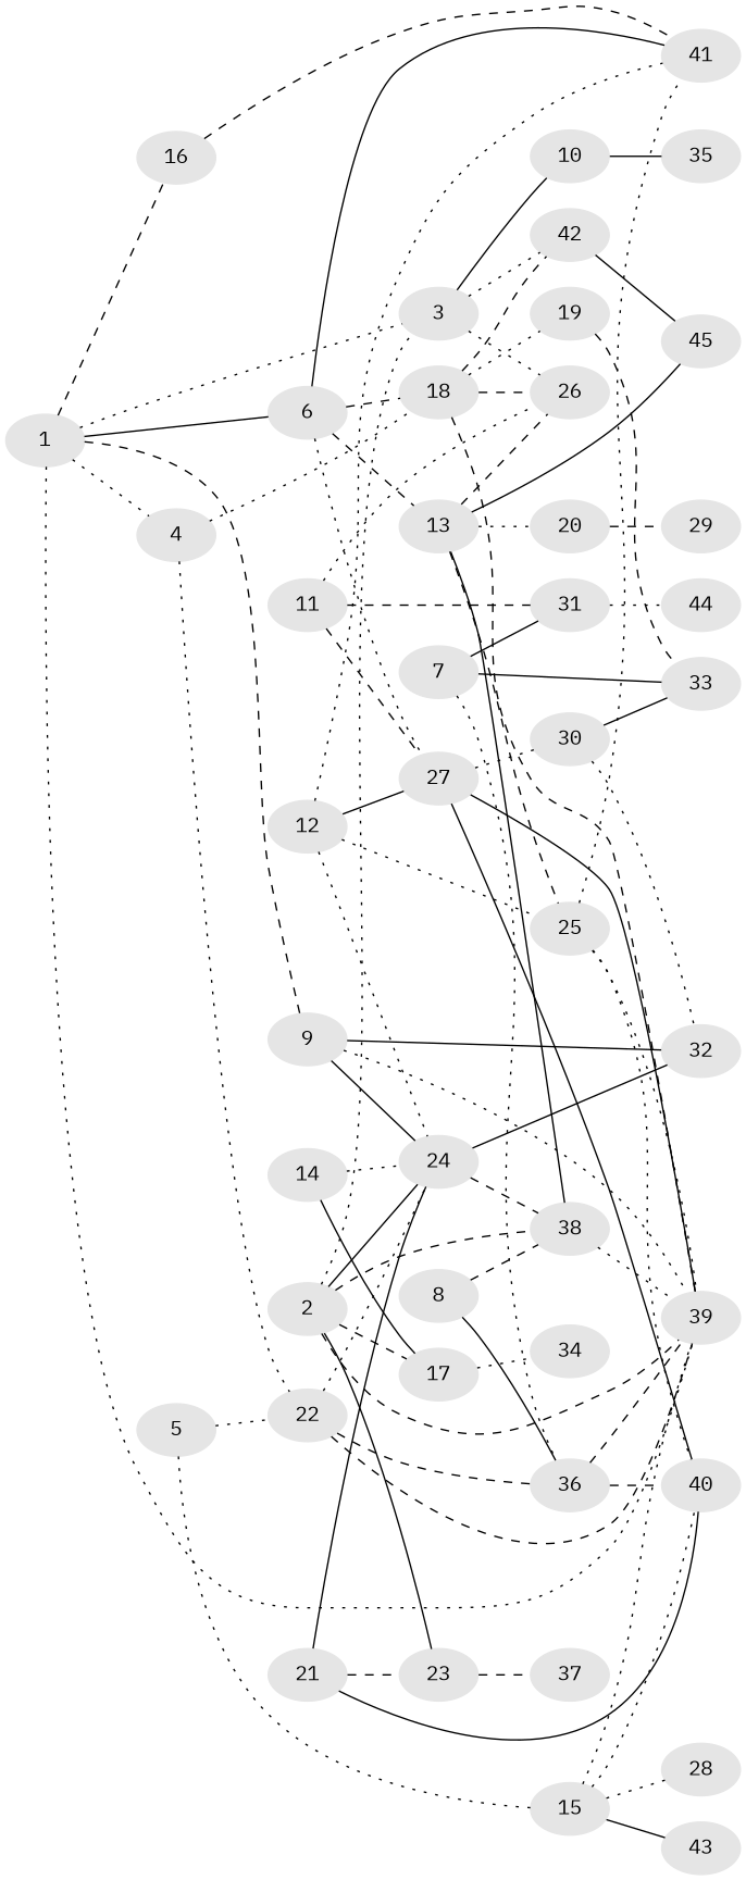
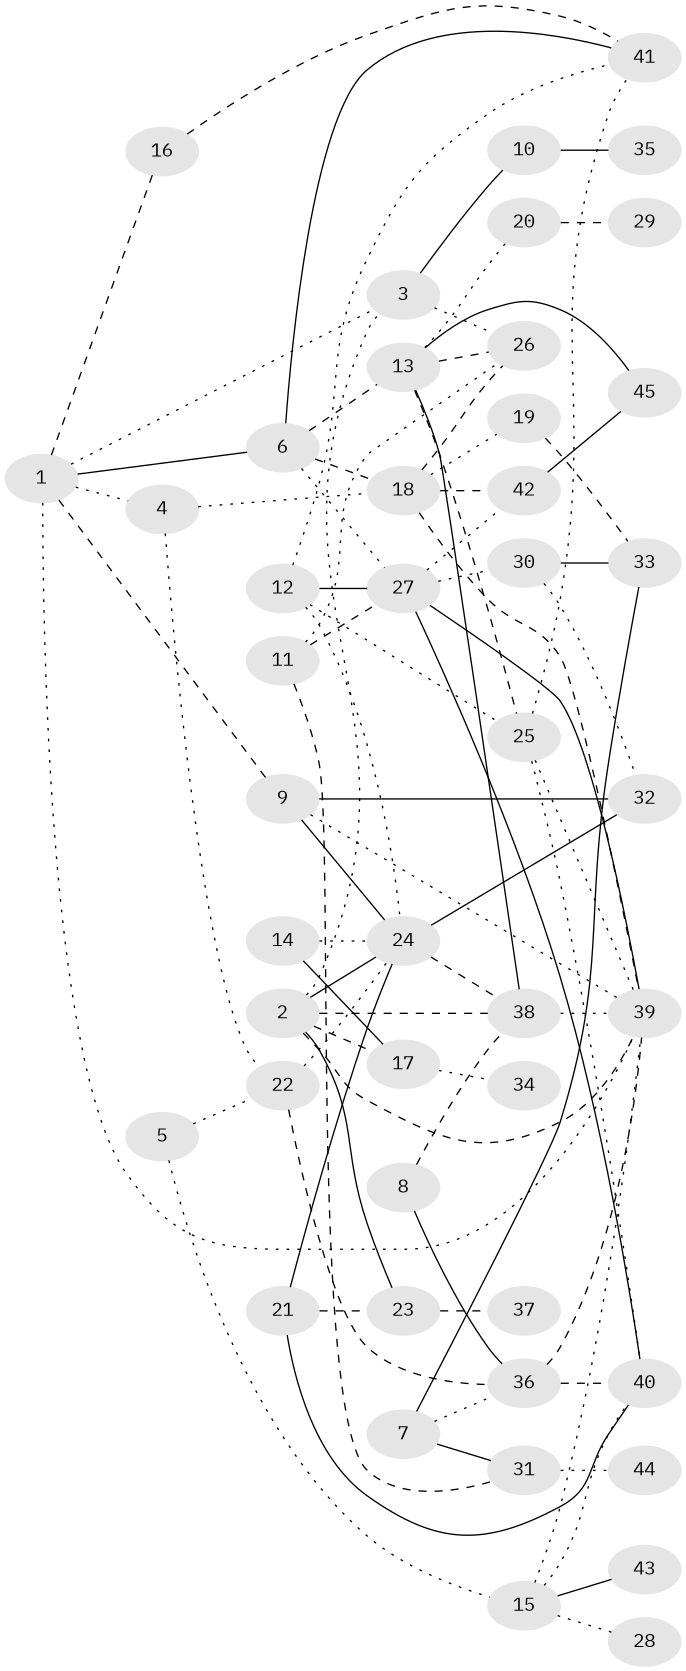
  graph {
    fontname="IBM Plex Mono"
    rankdir=LR
    node [color=gray90 fontname="IBM Plex Mono" style=filled]
    edge [fontname="IBM Plex Mono" style=dotted weight=1.0]
    1
    3
    4
    6
    9
    16
    39
    10
    26
    18
    22
    13
    27
    41
    24
    32
    2
    17
    23
    38
    34
    37
    35
    5
    15
    19
    42
    28
    40
    43
    36
    25
    20
    45
    30
    7
    31
    33
    44
    8
    11
    12
    29
    14
    21
    1 -- 3
    1 -- 4
    1 -- 6 [style=solid]
    1 -- 9 [style=dashed]
    1 -- 16 [style=dashed]
    1 -- 39
    3 -- 10 [style=solid]
    3 -- 26
    4 -- 18
    4 -- 22
    6 -- 18 [style=dashed]
    6 -- 13 [style=dashed]
    6 -- 27
    6 -- 41 [style=solid]
    9 -- 39
    9 -- 24 [style=solid]
    9 -- 32 [style=solid weight=2.0]
    16 -- 41 [style=dashed]
    10 -- 35 [style=solid]
    18 -- 39 [style=dashed]
    18 -- 26 [style=dashed]
    18 -- 19
    18 -- 42 [style=dashed]
-   22 -- 39 [style=dashed]
    22 -- 24 [weight=2.0]
    22 -- 36 [style=dashed]
    13 -- 26 [style=dashed]
    13 -- 38 [style=solid]
    13 -- 25 [style=dashed]
    13 -- 20
    13 -- 45 [style=solid]
    27 -- 39 [style=solid]
-   3 -- 42
+   27 -- 42
    27 -- 40 [style=solid]
    27 -- 30
    24 -- 32 [style=solid]
    24 -- 38 [style=dashed]
    2 -- 3
    2 -- 39 [style=dashed]
    2 -- 24 [style=solid]
    2 -- 17 [style=dashed]
    2 -- 23 [style=solid]
    2 -- 38 [style=dashed]
    17 -- 34
    23 -- 37 [style=dashed]
    38 -- 39
    5 -- 22
    5 -- 15
    15 -- 39
    15 -- 28
    15 -- 40
    15 -- 43 [style=solid]
    19 -- 33 [style=dashed]
    42 -- 45 [style=solid]
    36 -- 39 [style=dashed]
    36 -- 40 [style=dashed]
    25 -- 39
    25 -- 41
    25 -- 40
    20 -- 29 [style=dashed]
    30 -- 32
    30 -- 33 [style=solid]
    7 -- 36
    7 -- 31 [style=solid]
    7 -- 33 [style=solid]
    31 -- 44
    8 -- 38 [style=dashed]
    8 -- 36 [style=solid]
    11 -- 26
    11 -- 27 [style=dashed]
    11 -- 31 [style=dashed]
    12 -- 27 [style=solid]
    12 -- 41
    12 -- 24
    12 -- 25
    14 -- 24
    14 -- 17 [style=solid]
    21 -- 24 [style=solid]
    21 -- 23 [style=dashed]
    21 -- 40 [style=solid]
  }
